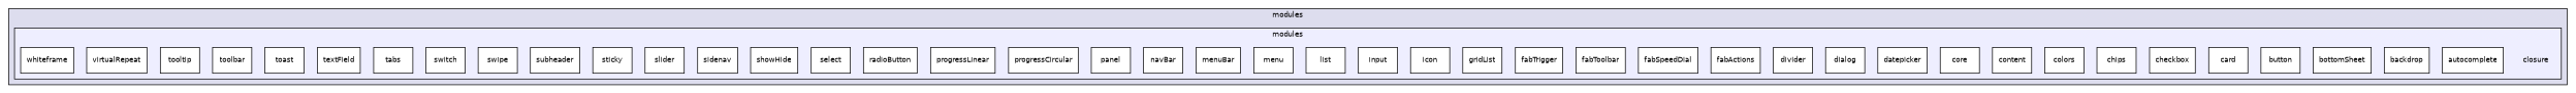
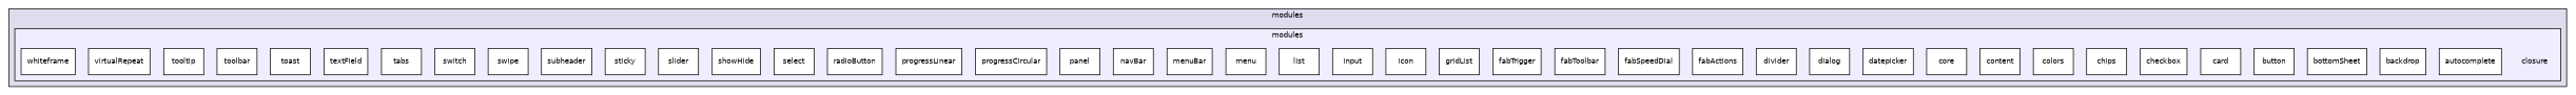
  digraph {
    compound=true
    node [fontname=Helvetica fontsize=10 shape=box color=black fillcolor=white style=filled]
    n1 [label=closure shape=plaintext color="" fillcolor="" style=""]
    n2 [label=autocomplete]
    n3 [label=backdrop]
    n4 [label=bottomSheet]
    n5 [label=button]
    n6 [label=card]
    n7 [label=checkbox]
    n8 [label=chips]
    n9 [label=colors]
    n10 [label=content]
    n11 [label=core]
    n12 [label=datepicker]
    n13 [label=dialog]
    n14 [label=divider]
    n15 [label=fabActions]
    n16 [label=fabSpeedDial]
    n17 [label=fabToolbar]
    n18 [label=fabTrigger]
    n19 [label=gridList]
    n20 [label=icon]
    n21 [label=input]
    n22 [label=list]
    n23 [label=menu]
    n24 [label=menuBar]
    n25 [label=navBar]
    n26 [label=panel]
    n27 [label=progressCircular]
    n28 [label=progressLinear]
    n29 [label=radioButton]
    n30 [label=select]
    n31 [label=showHide]
-   n32 [label=sidenav]
    n33 [label=slider]
    n34 [label=sticky]
    n35 [label=subheader]
    n36 [label=swipe]
    n37 [label=switch]
    n38 [label=tabs]
    n39 [label=textField]
    n40 [label=toast]
    n41 [label=toolbar]
    n42 [label=tooltip]
    n43 [label=virtualRepeat]
    n44 [label=whiteframe]
    subgraph cluster_1 {
      bgcolor="#ddddee"
      fontname=Helvetica
      fontsize=10
      label=modules
      pencolor=black
      subgraph cluster_2 {
        bgcolor="#eeeeff"
        fontname=Helvetica
        fontsize=10
        pencolor=black
        n1
        n2
        n3
        n4
        n5
        n6
        n7
        n8
        n9
        n10
        n11
        n12
        n13
        n14
        n15
        n16
        n17
        n18
        n19
        n20
        n21
        n22
        n23
        n24
        n25
        n26
        n27
        n28
        n29
        n30
        n31
-       n32
        n33
        n34
        n35
        n36
        n37
        n38
        n39
        n40
        n41
        n42
        n43
        n44
      }
    }
  }
